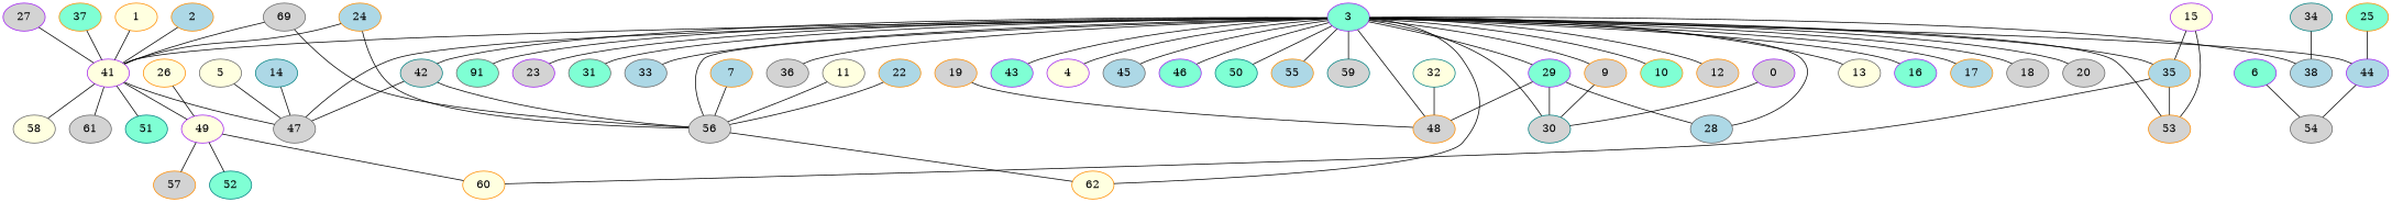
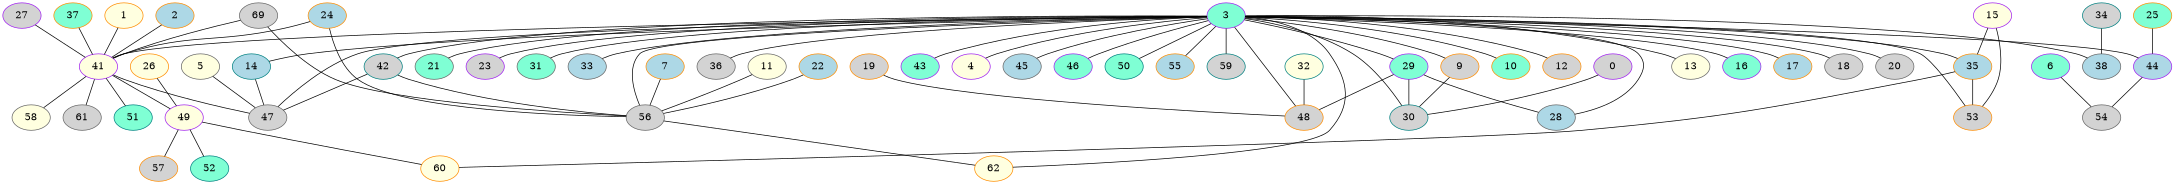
  graph {
    node [color=darkorange fillcolor=lightgrey style=filled]
    edge [weight=1.0]
    1 [fillcolor=lightyellow]
    41 [color=purple fillcolor=lightyellow]
    47 [color=gray40]
    49 [color=purple fillcolor=lightyellow]
    51 [color=teal fillcolor=aquamarine]
    58 [color=gray40 fillcolor=lightyellow]
    61 [color=gray40]
    2 [fillcolor=lightblue]
    3 [color=purple fillcolor=aquamarine]
    4 [color=purple fillcolor=lightyellow]
    9
    10 [fillcolor=aquamarine]
    12
    13 [color=gray40 fillcolor=lightyellow]
    14 [color=teal fillcolor=lightblue]
    16 [color=purple fillcolor=aquamarine]
    17 [fillcolor=lightblue]
    18 [color=gray40]
    20 [color=gray40]
-   21 [color=gray40 fillcolor=aquamarine label=91]
+   21 [color=gray40 fillcolor=aquamarine]
    23 [color=purple]
    28 [color=gray40 fillcolor=lightblue]
    29 [color=purple fillcolor=aquamarine]
    30 [color=teal]
    31 [color=gray40 fillcolor=aquamarine]
    33 [color=gray40 fillcolor=lightblue]
    35 [fillcolor=lightblue]
    36 [color=gray40]
    38 [color=gray40 fillcolor=lightblue]
    42 [color=teal]
    43 [color=purple fillcolor=aquamarine]
    44 [color=purple fillcolor=lightblue]
    45 [color=gray40 fillcolor=lightblue]
    46 [color=purple fillcolor=aquamarine]
    48
    50 [color=teal fillcolor=aquamarine]
    53
    55 [fillcolor=lightblue]
    56 [color=gray40]
    59 [color=teal]
    62 [fillcolor=lightyellow]
    60 [fillcolor=lightyellow]
    54 [color=gray40]
    5 [color=gray40 fillcolor=lightyellow]
    6 [color=purple fillcolor=aquamarine]
    7 [fillcolor=lightblue]
    n47 [color=purple label=0]
    11 [color=gray40 fillcolor=lightyellow]
    15 [color=purple fillcolor=lightyellow]
    19
    22 [fillcolor=lightblue]
    24 [fillcolor=lightblue]
    25 [fillcolor=aquamarine]
    26 [fillcolor=lightyellow]
    52 [color=teal fillcolor=aquamarine]
    57
    27 [color=purple]
    32 [color=teal fillcolor=lightyellow]
    34 [color=teal]
    37 [fillcolor=aquamarine]
    n61 [color=gray40 label=69]
    1 -- 41
    41 -- 47
    41 -- 49
    41 -- 51
    41 -- 58
    41 -- 61
    49 -- 60
    49 -- 52
    49 -- 57
    2 -- 41
    3 -- 41 [weight=2.0]
    3 -- 47 [weight=2.0]
    3 -- 4
    3 -- 9
    3 -- 10
    3 -- 12
    3 -- 13
+   3 -- 14
    3 -- 16
    3 -- 17
    3 -- 18
    3 -- 20
    3 -- 21
    3 -- 23
    3 -- 28
    3 -- 29 [weight=2.0]
    3 -- 30 [weight=2.0]
    3 -- 31
    3 -- 33
    3 -- 35
    3 -- 36
    3 -- 38
    3 -- 42 [weight=2.0]
    3 -- 43
    3 -- 44 [weight=2.0]
    3 -- 45
    3 -- 46
    3 -- 48
    3 -- 50 [weight=2.0]
    3 -- 53
    3 -- 55
    3 -- 56
    3 -- 59
    3 -- 62
    9 -- 30
    14 -- 47
    29 -- 28
    29 -- 30
    29 -- 48
    35 -- 53
    35 -- 60
    42 -- 47
    42 -- 56
    44 -- 54
    56 -- 62
    5 -- 47
    6 -- 54
    7 -- 56
    n47 -- 30
    11 -- 56
    15 -- 35
    15 -- 53
    19 -- 48
    22 -- 56
    24 -- 41
    24 -- 56
    25 -- 44
    26 -- 49
    27 -- 41
    32 -- 48 [weight=2.0]
    34 -- 38
    37 -- 41
    n61 -- 41
    n61 -- 56
  }
